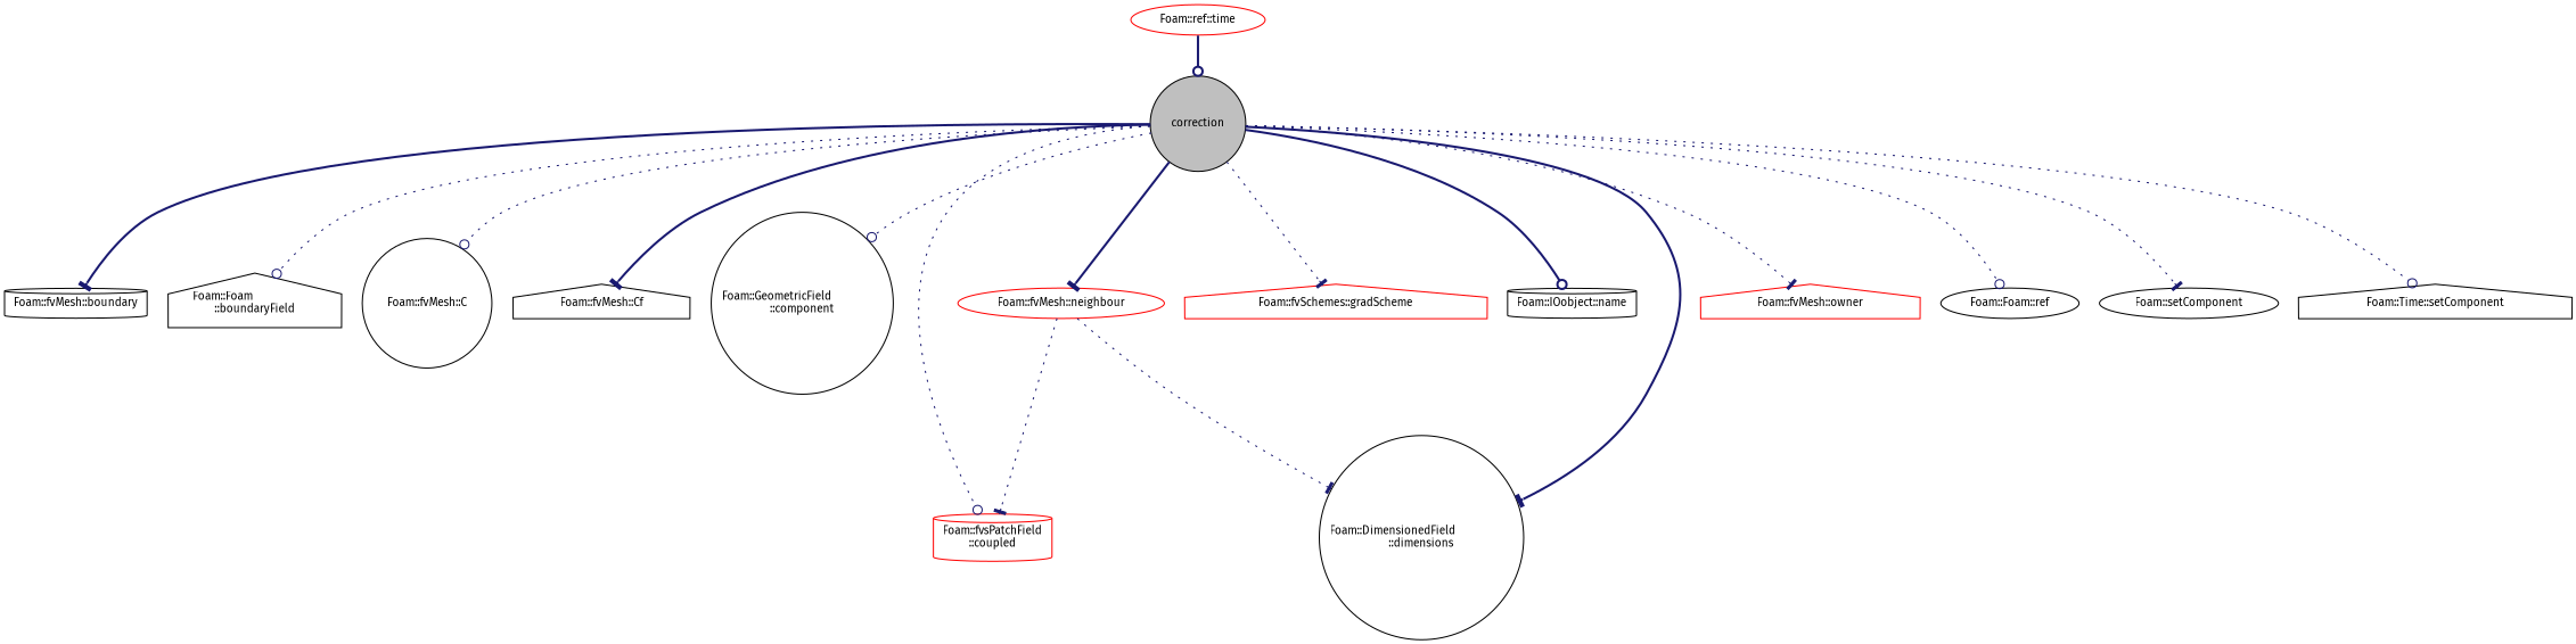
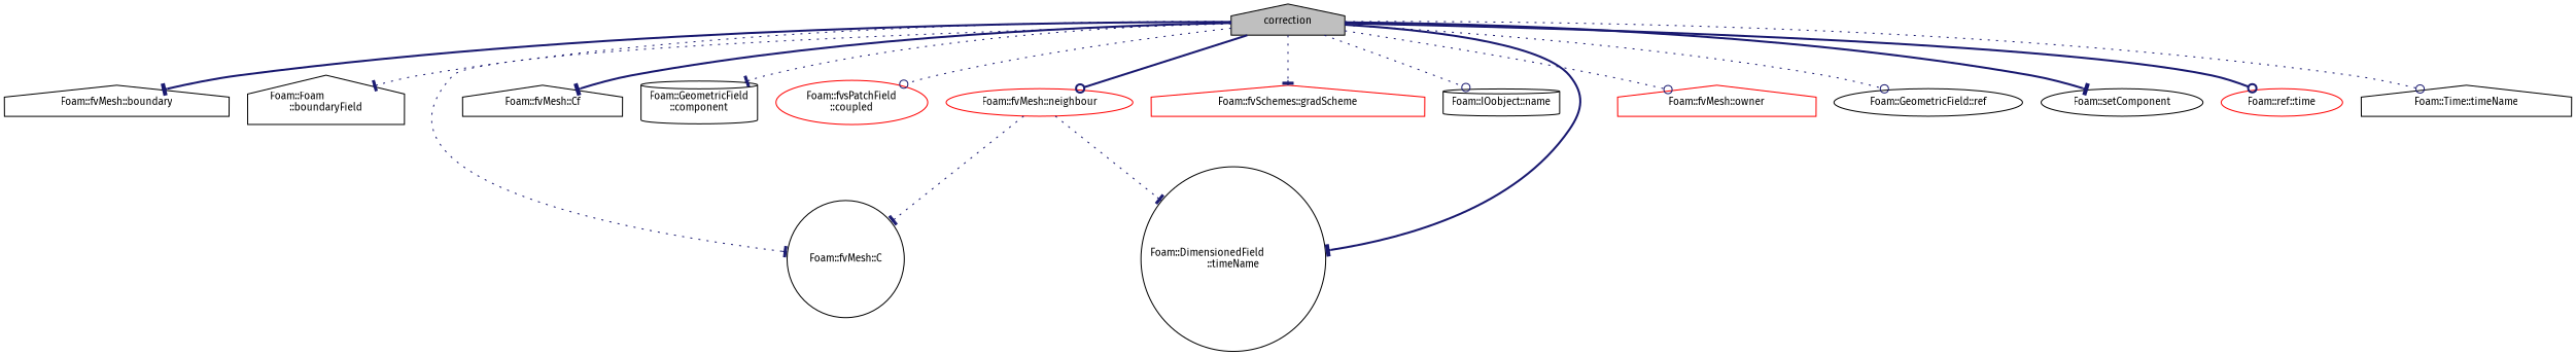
  digraph {
    fontname="Fira Sans"
    rankdir=TB
    node [color=black fontname="Fira Sans" fontsize=10 shape=house]
    edge [arrowhead=tee color=midnightblue fontname="Fira Sans" fontsize=10 labelfontname=Helvetica labelfontsize=10 style=dotted]
-   n1 [fillcolor=grey75 fontcolor=black height=0.2 label=correction shape=circle style=filled width=0.4]
-   n2 [height=0.2 label="Foam::fvMesh::boundary" shape=cylinder width=0.4]
+   n1 [fillcolor=grey75 fontcolor=black height=0.2 label=correction style=filled width=0.4]
+   n2 [height=0.2 label="Foam::fvMesh::boundary" width=0.4]
    n3 [height=0.2 label="Foam::Foam\l::boundaryField" width=0.4]
    n4 [height=0.2 label="Foam::fvMesh::C" shape=circle width=0.4]
    n5 [height=0.2 label="Foam::fvMesh::Cf" width=0.4]
-   n6 [height=0.2 label="Foam::GeometricField\l::component" shape=circle width=0.4]
-   n7 [color=red height=0.2 label="Foam::fvsPatchField\l::coupled" shape=cylinder width=0.4]
-   n8 [height=0.2 label="Foam::DimensionedField\l::dimensions" shape=circle width=0.4]
+   n6 [height=0.2 label="Foam::GeometricField\l::component" shape=cylinder width=0.4]
+   n7 [color=red height=0.2 label="Foam::fvsPatchField\l::coupled" shape=ellipse width=0.4]
+   n8 [height=0.2 label="Foam::DimensionedField\l::timeName" shape=circle width=0.4]
    n9 [color=red height=0.2 label="Foam::fvSchemes::gradScheme" width=0.4]
    n10 [height=0.2 label="Foam::IOobject::name" shape=cylinder width=0.4]
    n11 [color=red height=0.2 label="Foam::fvMesh::neighbour" shape=ellipse width=0.4]
    n12 [color=red height=0.2 label="Foam::fvMesh::owner" width=0.4]
-   n13 [height=0.2 label="Foam::Foam::ref" shape=ellipse width=0.4]
+   n13 [height=0.2 label="Foam::GeometricField::ref" shape=ellipse width=0.4]
    n14 [height=0.2 label="Foam::setComponent" shape=ellipse width=0.4]
    n15 [color=red height=0.2 label="Foam::ref::time" shape=ellipse width=0.4]
-   n16 [height=0.2 label="Foam::Time::setComponent" width=0.4]
+   n16 [height=0.2 label="Foam::Time::timeName" width=0.4]
    n1 -> n2 [style=bold]
-   n1 -> n3 [arrowhead=odot]
-   n1 -> n4 [arrowhead=odot]
+   n1 -> n3
+   n1 -> n4
    n1 -> n5 [style=bold]
-   n1 -> n6 [arrowhead=odot]
+   n1 -> n6
    n1 -> n7 [arrowhead=odot]
    n1 -> n8 [style=bold]
    n1 -> n9
-   n1 -> n10 [arrowhead=odot style=bold]
-   n1 -> n11 [style=bold]
-   n1 -> n12
+   n1 -> n10 [arrowhead=odot]
+   n1 -> n11 [arrowhead=odot style=bold]
+   n1 -> n12 [arrowhead=odot]
    n1 -> n13 [arrowhead=odot]
-   n1 -> n14
-   n15 -> n1 [arrowhead=odot style=bold]
+   n1 -> n14 [style=bold]
+   n1 -> n15 [arrowhead=odot style=bold]
    n1 -> n16 [arrowhead=odot]
-   n11 -> n7
+   n11 -> n4
    n11 -> n8
  }
